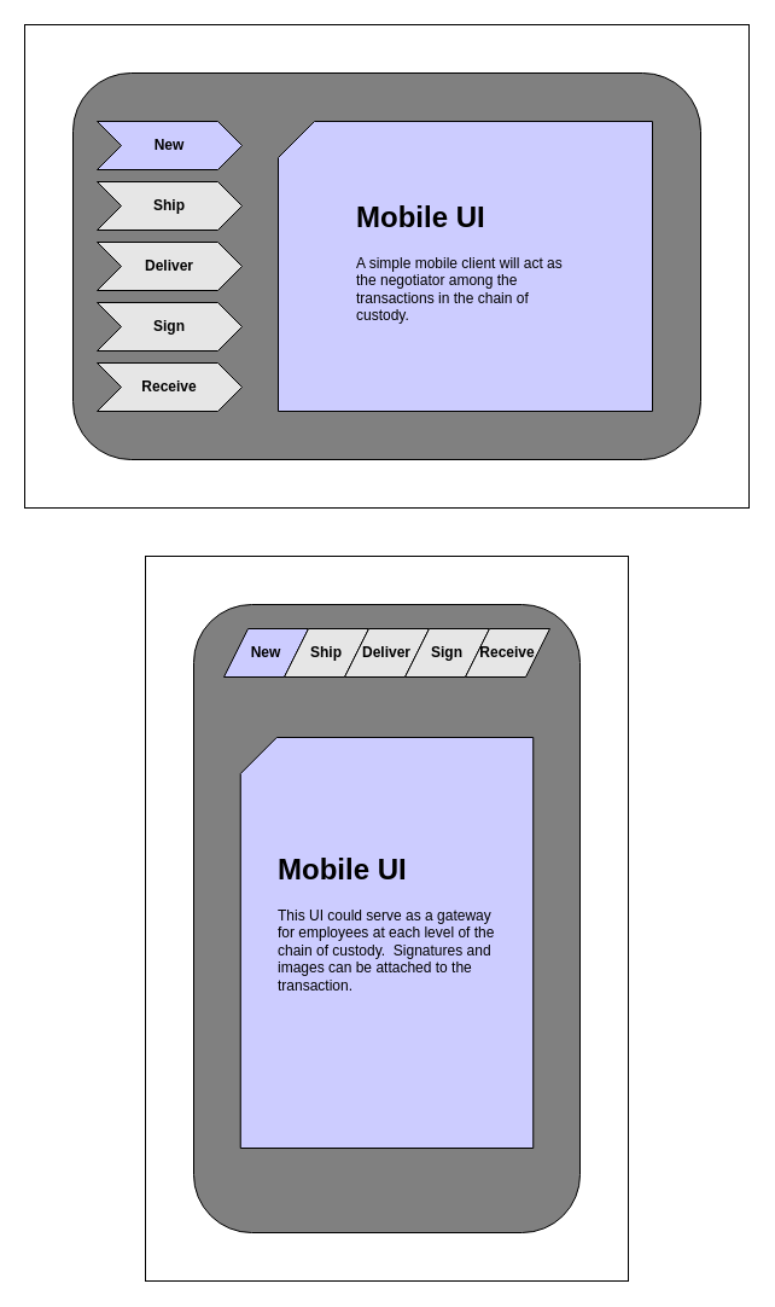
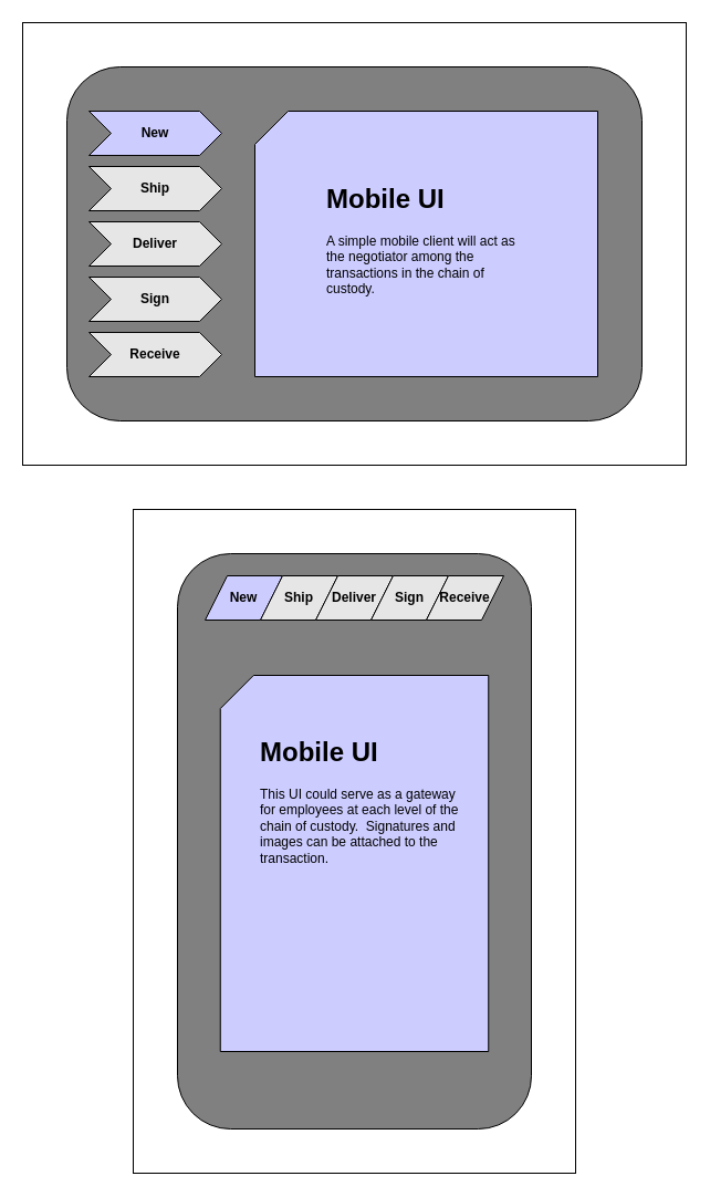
  <mxCell id="0" />
  <mxCell id="1" parent="0" />
  <mxCell id="2" value="" style="rounded=0;whiteSpace=wrap;html=1;" vertex="1" parent="1"><mxGeometry x="20" y="20" width="600" height="400" as="geometry" /></mxCell>
  <mxCell id="3" value="" style="rounded=1;whiteSpace=wrap;html=1;fillColor=#808080;" vertex="1" parent="1"><mxGeometry x="60" y="60" width="520" height="320" as="geometry" /></mxCell>
  <mxCell id="4" value="&lt;b&gt;New&lt;/b&gt;" style="shape=step;perimeter=stepPerimeter;whiteSpace=wrap;html=1;fixedSize=1;fillColor=#CCCCFF;" vertex="1" parent="1"><mxGeometry x="80" y="100" width="120" height="40" as="geometry" /></mxCell>
  <mxCell id="5" value="&lt;b&gt;Ship&lt;/b&gt;" style="shape=step;perimeter=stepPerimeter;whiteSpace=wrap;html=1;fixedSize=1;fillColor=#E6E6E6;" vertex="1" parent="1"><mxGeometry x="80" y="150" width="120" height="40" as="geometry" /></mxCell>
  <mxCell id="6" value="&lt;b&gt;Deliver&lt;/b&gt;" style="shape=step;perimeter=stepPerimeter;whiteSpace=wrap;html=1;fixedSize=1;fillColor=#E6E6E6;" vertex="1" parent="1"><mxGeometry x="80" y="200" width="120" height="40" as="geometry" /></mxCell>
  <mxCell id="7" value="&lt;b&gt;Sign&lt;/b&gt;" style="shape=step;perimeter=stepPerimeter;whiteSpace=wrap;html=1;fixedSize=1;fillColor=#E6E6E6;" vertex="1" parent="1"><mxGeometry x="80" y="250" width="120" height="40" as="geometry" /></mxCell>
  <mxCell id="8" value="&lt;b&gt;Receive&lt;/b&gt;" style="shape=step;perimeter=stepPerimeter;whiteSpace=wrap;html=1;fixedSize=1;fillColor=#E6E6E6;" vertex="1" parent="1"><mxGeometry x="80" y="300" width="120" height="40" as="geometry" /></mxCell>
  <mxCell id="9" value="" style="shape=card;whiteSpace=wrap;html=1;fillColor=#CCCCFF;" vertex="1" parent="1"><mxGeometry x="230" y="100" width="310" height="240" as="geometry" /></mxCell>
  <mxCell id="10" value="" style="rounded=0;whiteSpace=wrap;html=1;" vertex="1" parent="1"><mxGeometry x="120" y="460" width="400" height="600" as="geometry" /></mxCell>
  <mxCell id="11" value="" style="rounded=1;whiteSpace=wrap;html=1;fillColor=#808080;" vertex="1" parent="1"><mxGeometry x="160" y="500" width="320" height="520" as="geometry" /></mxCell>
  <mxCell id="12" value="&lt;b&gt;New&lt;/b&gt;" style="shape=parallelogram;perimeter=parallelogramPerimeter;whiteSpace=wrap;html=1;fixedSize=1;fillColor=#CCCCFF;" vertex="1" parent="1"><mxGeometry x="185" y="520" width="70" height="40" as="geometry" /></mxCell>
  <mxCell id="13" value="&lt;b&gt;Ship&lt;/b&gt;" style="shape=parallelogram;perimeter=parallelogramPerimeter;whiteSpace=wrap;html=1;fixedSize=1;fillColor=#E6E6E6;" vertex="1" parent="1"><mxGeometry x="235" y="520" width="70" height="40" as="geometry" /></mxCell>
  <mxCell id="14" value="&lt;b&gt;Deliver&lt;/b&gt;" style="shape=parallelogram;perimeter=parallelogramPerimeter;whiteSpace=wrap;html=1;fixedSize=1;fillColor=#E6E6E6;" vertex="1" parent="1"><mxGeometry x="285" y="520" width="70" height="40" as="geometry" /></mxCell>
  <mxCell id="15" value="&lt;b&gt;Sign&lt;/b&gt;" style="shape=parallelogram;perimeter=parallelogramPerimeter;whiteSpace=wrap;html=1;fixedSize=1;fillColor=#E6E6E6;" vertex="1" parent="1"><mxGeometry x="335" y="520" width="70" height="40" as="geometry" /></mxCell>
  <mxCell id="16" value="&lt;b&gt;Receive&lt;/b&gt;" style="shape=parallelogram;perimeter=parallelogramPerimeter;whiteSpace=wrap;html=1;fixedSize=1;fillColor=#E6E6E6;" vertex="1" parent="1"><mxGeometry x="385" y="520" width="70" height="40" as="geometry" /></mxCell>
  <mxCell id="17" value="" style="shape=card;whiteSpace=wrap;html=1;fillColor=#CCCCFF;" vertex="1" parent="1"><mxGeometry x="198.75" y="610" width="242.5" height="340" as="geometry" /></mxCell>
  <mxCell id="18" value="&lt;h1&gt;Mobile UI&lt;/h1&gt;&lt;p&gt;A simple mobile client will act as the negotiator among the transactions in the chain of custody.&lt;/p&gt;" style="text;html=1;strokeColor=none;fillColor=none;spacing=5;spacingTop=-20;whiteSpace=wrap;overflow=hidden;rounded=0;" vertex="1" parent="1"><mxGeometry x="290" y="160" width="190" height="120" as="geometry" /></mxCell>
- <mxCell id="19" value="&lt;h1&gt;Mobile UI&lt;/h1&gt;&lt;p&gt;This UI could serve as a gateway for employees at each level of the chain of custody.&amp;nbsp; Signatures and images can be attached to the transaction.&lt;/p&gt;" style="text;html=1;strokeColor=none;fillColor=none;spacing=5;spacingTop=-20;whiteSpace=wrap;overflow=hidden;rounded=0;" vertex="1" parent="1"><mxGeometry x="225" y="700" width="190" height="120" as="geometry" /></mxCell>
+ <mxCell id="19" value="&lt;h1&gt;Mobile UI&lt;/h1&gt;&lt;p&gt;This UI could serve as a gateway for employees at each level of the chain of custody.&amp;nbsp; Signatures and images can be attached to the transaction.&lt;/p&gt;" style="text;html=1;strokeColor=none;fillColor=none;spacing=5;spacingTop=-20;whiteSpace=wrap;overflow=hidden;rounded=0;" vertex="1" parent="1"><mxGeometry x="230" y="660" width="190" height="120" as="geometry" /></mxCell>
